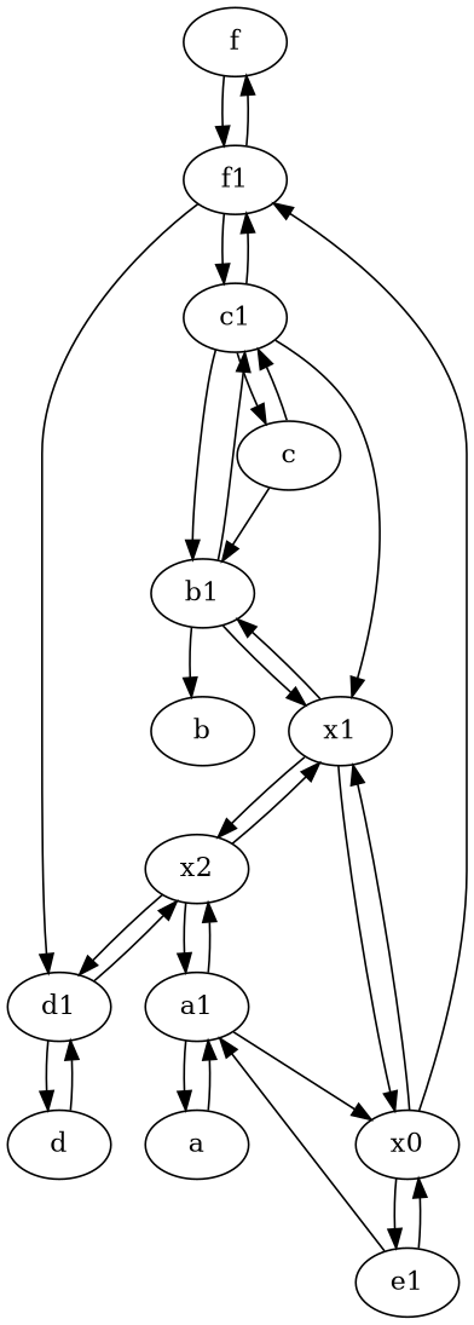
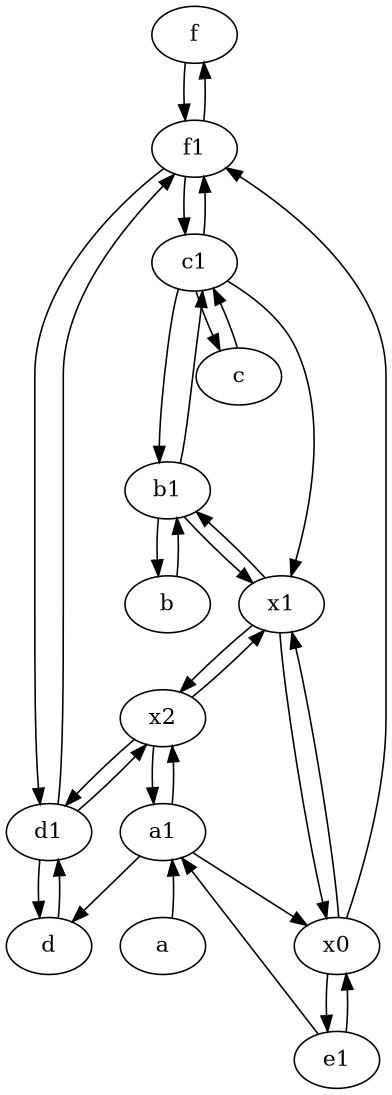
  digraph {
    f
    f1
    d1
    c1
    d
    x2
    b
    b1
    x1
    c
    x0
    a1
    a
    e1
    f -> f1
    f1 -> f
    f1 -> d1
    f1 -> c1
+   d1 -> f1
    d1 -> d
    d1 -> x2
    c1 -> f1
    c1 -> b1
    c1 -> x1
    c1 -> c
    d -> d1
    x2 -> d1
    x2 -> x1
    x2 -> a1
-   c -> b1
+   b -> b1
    b1 -> c1
    b1 -> b
    b1 -> x1
    x1 -> x2
    x1 -> b1
    x1 -> x0
    c -> c1
    x0 -> f1
    x0 -> x1
    x0 -> e1
    a1 -> x2
    a1 -> x0
-   a1 -> a
+   a1 -> d
    a -> a1
    e1 -> x0
    e1 -> a1
  }
